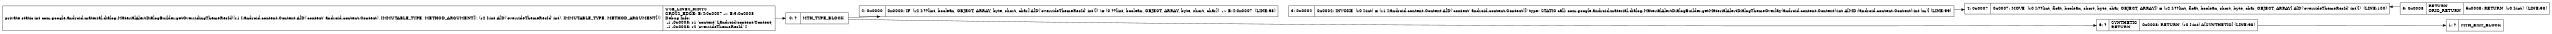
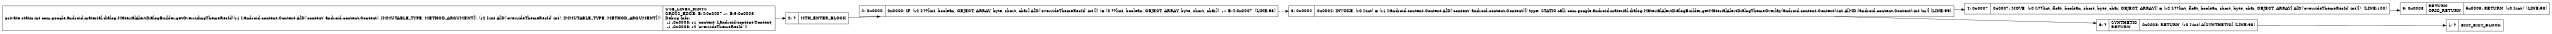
  digraph {
    rankdir=LR
    node [shape=record]
-   n1 [label="{0\:\ ?|MTH_TYPE_BLOCK\l}"]
+   n1 [label="{0\:\ ?|MTH_ENTER_BLOCK\l}"]
    n2 [label="{2\:\ 0x0000|0x0000: IF  (r2 I:??[int, boolean, OBJECT, ARRAY, byte, short, char] A[D('overrideThemeResId' int)]) != (0 ??[int, boolean, OBJECT, ARRAY, byte, short, char])  \-\> B:4:0x0007  (LINE:98)\l}"]
    n3 [label="{3\:\ 0x0002|0x0002: INVOKE  (r0 I:int) = (r1 I:android.content.Context A[D('context' android.content.Context)]) type: STATIC call: com.google.android.material.dialog.MaterialAlertDialogBuilder.getMaterialAlertDialogThemeOverlay(android.content.Context):int A[MD:(android.content.Context):int (m)] (LINE:99)\l}"]
    n4 [label="{4\:\ 0x0007|0x0007: MOVE  (r0 I:??[int, float, boolean, short, byte, char, OBJECT, ARRAY]) = (r2 I:??[int, float, boolean, short, byte, char, OBJECT, ARRAY] A[D('overrideThemeResId' int)])  (LINE:100)\l}"]
    n5 [label="{6\:\ ?|SYNTHETIC\lRETURN\l|0x0008: RETURN  (r0 I:int) A[SYNTHETIC] (LINE:98)\l}"]
    n6 [label="{5\:\ 0x0008|RETURN\lORIG_RETURN\l|5x0008: RETURN  (r0 I:int)  (LINE:98)\l}"]
-   n7 [label="{1\:\ ?|MTH_EXIT_BLOCK\l}"]
+   n7 [label="{1\:\ ?|EXIT_EXIT_BLOCK\l}"]
    n8 [label="{private static int com.google.android.material.dialog.MaterialAlertDialogBuilder.getOverridingThemeResId((r1 I:android.content.Context A[D('context' android.content.Context), IMMUTABLE_TYPE, METHOD_ARGUMENT]), (r2 I:int A[D('overrideThemeResId' int), IMMUTABLE_TYPE, METHOD_ARGUMENT]))  | USE_LINES_HINTS\lCROSS_EDGE: B:4:0x0007 \-\> B:5:0x0008\lDebug Info:\l  \-1 \-0x0008: r1 'context' Landroid\/content\/Context;\l  \-1 \-0x0008: r2 'overrideThemeResId' I\l}"]
    n1 -> n2
+   n2 -> n3 [style=dashed]
    n3 -> n4
-   n1 -> n5
-   n6 -> n4
+   n3 -> n5
+   n4 -> n6
    n5 -> n7
    n8 -> n1
  }
